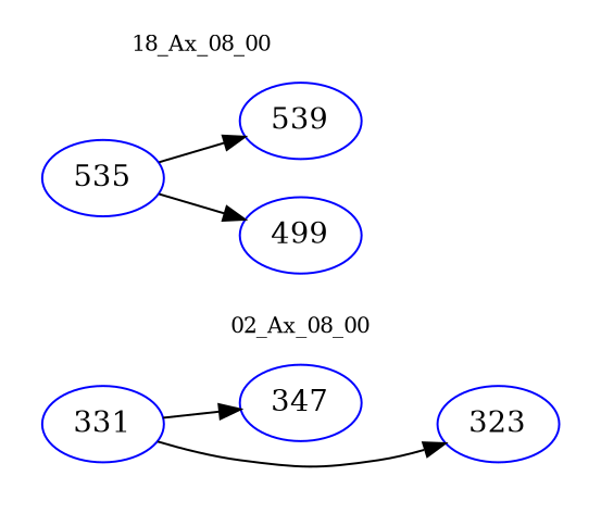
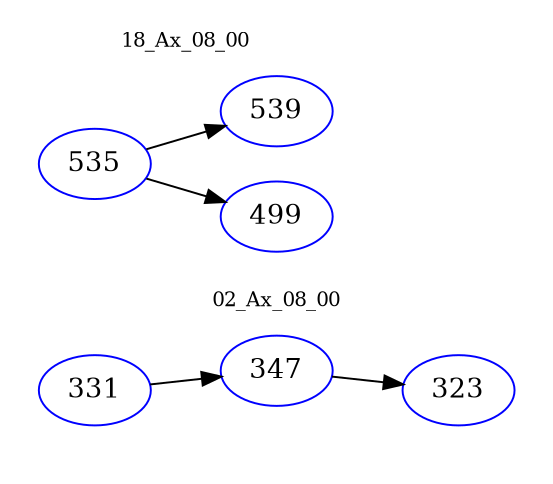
  digraph {
    rankdir=LR
    node [color=blue]
    edge [color=black]
    n1 [label=331]
    n2 [label=323]
    n3 [label=347]
    n4 [label=535]
    n5 [label=499]
    n6 [label=539]
    subgraph cluster_1 {
      color=white
      fontsize=10
      label="02_Ax_08_00"
      n1
      n2
      n3
    }
    subgraph cluster_2 {
      color=white
      fontsize=10
      label="18_Ax_08_00"
      n4
      n5
      n6
    }
-   n1 -> n2
+   n3 -> n2
    n1 -> n3
    n4 -> n5
    n4 -> n6
  }
